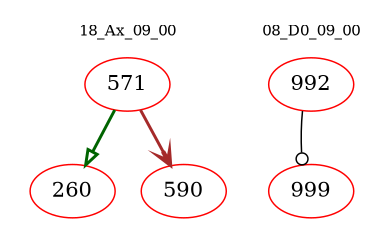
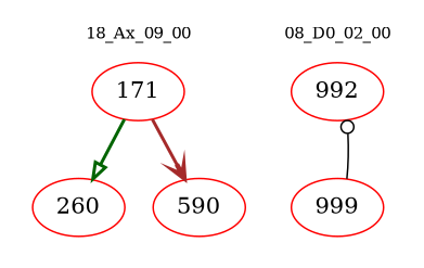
  digraph {
    node [color=red]
    edge [style=bold]
-   n1 [label=571]
+   n1 [label=171]
    n2 [label=260]
    n3 [label=590]
    n4 [label=992]
    n5 [label=999]
    subgraph cluster_1 {
      color=white
      fontsize=10
      label="18_Ax_09_00"
      n1
      n2
      n3
    }
    subgraph cluster_2 {
      color=white
      fontsize=10
-     label="08_D0_09_00"
+     label="08_D0_02_00"
      n4
      n5
    }
    n1 -> n2 [arrowhead=onormal color=darkgreen]
    n1 -> n3 [arrowhead=vee color=brown]
-   n4 -> n5 [arrowhead=odot color=black style=solid]
+   n5 -> n4 [arrowhead=odot color=black style=solid]
  }
